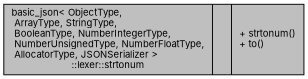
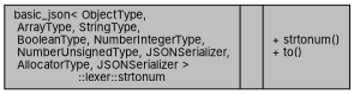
  digraph {
    rankdir=LR
    fontname=Inter
-   n1 [color=black fillcolor=grey75 fontcolor=black fontname=Inter fontsize=10 height=0.2 label="{basic_json\< ObjectType,\l ArrayType, StringType,\l BooleanType, NumberIntegerType,\l NumberUnsignedType, NumberFloatType,\l AllocatorType, JSONSerializer \>\l::lexer::strtonum\n||+ strtonum()\l+ to()\l}" shape=record style=filled width=0.4]
+   n1 [color=black fillcolor=grey75 fontcolor=black fontname=Inter fontsize=10 height=0.2 label="{basic_json\< ObjectType,\l ArrayType, StringType,\l BooleanType, NumberIntegerType,\l NumberUnsignedType, JSONSerializer,\l AllocatorType, JSONSerializer \>\l::lexer::strtonum\n||+ strtonum()\l+ to()\l}" shape=record style=filled width=0.4]
  }
